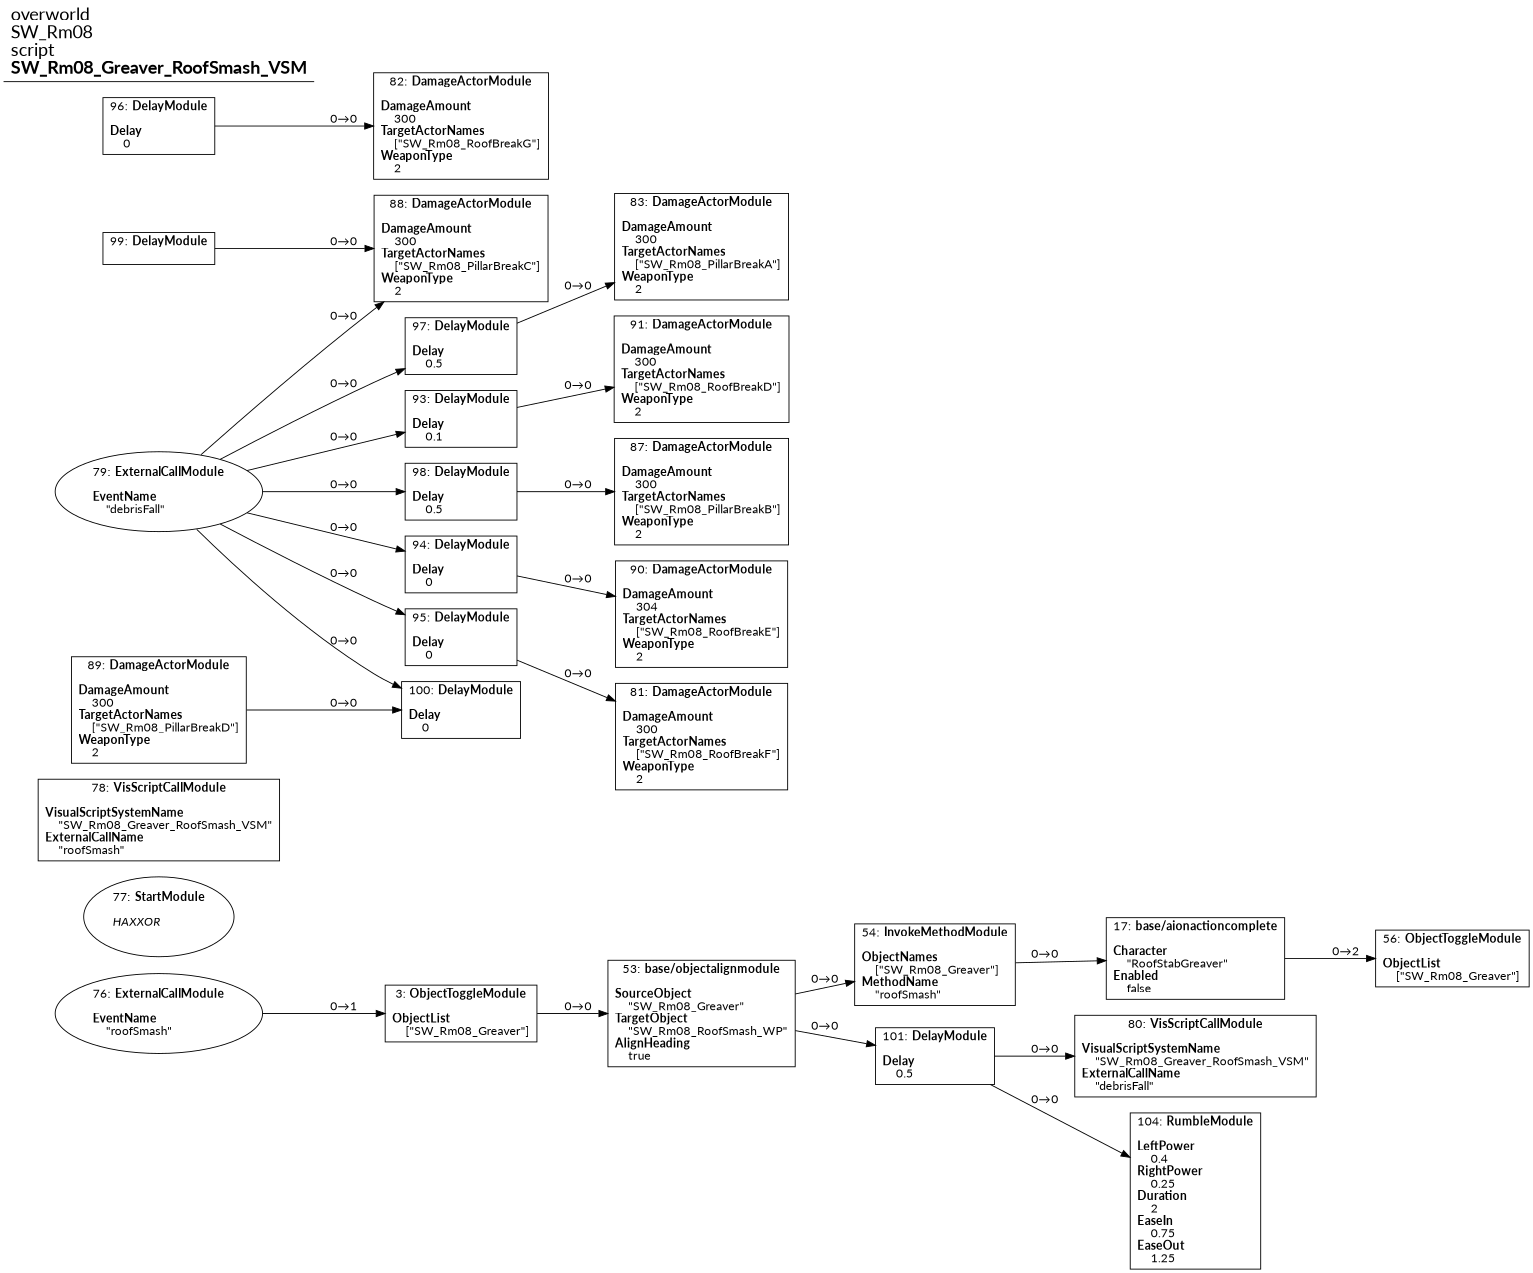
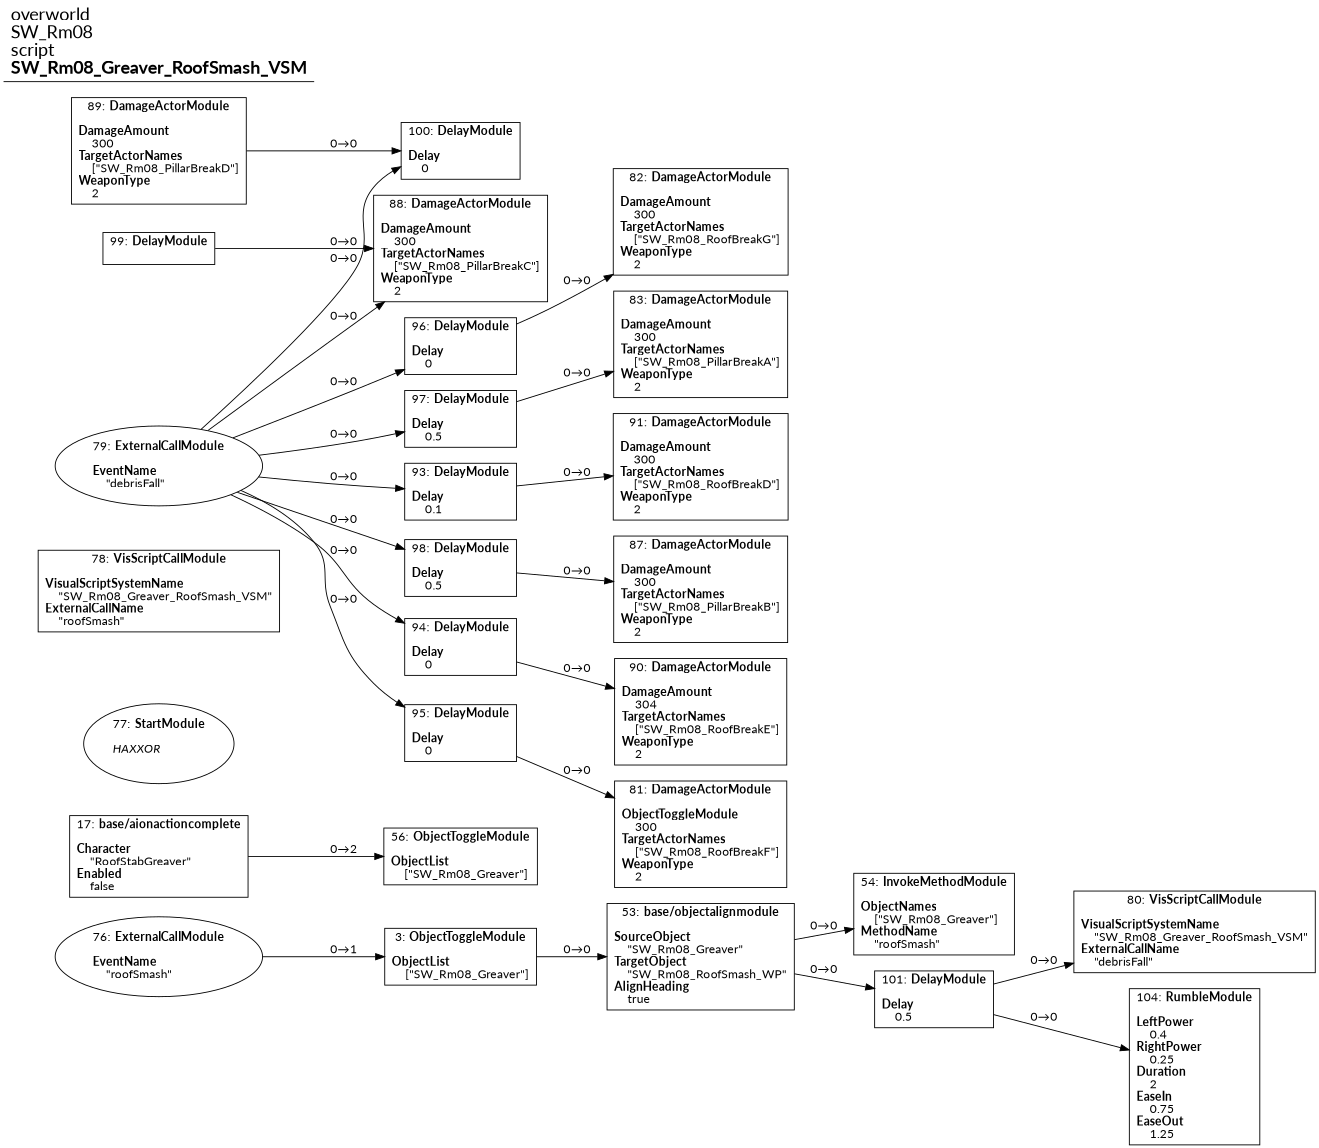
  digraph {
    fontname=Lato
    rankdir=LR
    splines=spline
    node [fontname=Lato shape=box]
    edge [fontname=Lato]
    n1 [label=<3: <b>ObjectToggleModule</b><br/><br/><b>ObjectList</b><br align="left"/>    [&quot;SW_Rm08_Greaver&quot;]<br align="left"/>>]
    n2 [label=<53: <b>base/objectalignmodule</b><br/><br/><b>SourceObject</b><br align="left"/>    &quot;SW_Rm08_Greaver&quot;<br align="left"/><b>TargetObject</b><br align="left"/>    &quot;SW_Rm08_RoofSmash_WP&quot;<br align="left"/><b>AlignHeading</b><br align="left"/>    true<br align="left"/>>]
    n3 [label=<54: <b>InvokeMethodModule</b><br/><br/><b>ObjectNames</b><br align="left"/>    [&quot;SW_Rm08_Greaver&quot;]<br align="left"/><b>MethodName</b><br align="left"/>    &quot;roofSmash&quot;<br align="left"/>>]
    n4 [label=<101: <b>DelayModule</b><br/><br/><b>Delay</b><br align="left"/>    0.5<br align="left"/>>]
    n5 [label=<17: <b>base/aionactioncomplete</b><br/><br/><b>Character</b><br align="left"/>    &quot;RoofStabGreaver&quot;<br align="left"/><b>Enabled</b><br align="left"/>    false<br align="left"/>>]
    n6 [label=<80: <b>VisScriptCallModule</b><br/><br/><b>VisualScriptSystemName</b><br align="left"/>    &quot;SW_Rm08_Greaver_RoofSmash_VSM&quot;<br align="left"/><b>ExternalCallName</b><br align="left"/>    &quot;debrisFall&quot;<br align="left"/>>]
    n7 [label=<104: <b>RumbleModule</b><br/><br/><b>LeftPower</b><br align="left"/>    0.4<br align="left"/><b>RightPower</b><br align="left"/>    0.25<br align="left"/><b>Duration</b><br align="left"/>    2<br align="left"/><b>EaseIn</b><br align="left"/>    0.75<br align="left"/><b>EaseOut</b><br align="left"/>    1.25<br align="left"/>>]
    n8 [label=<56: <b>ObjectToggleModule</b><br/><br/><b>ObjectList</b><br align="left"/>    [&quot;SW_Rm08_Greaver&quot;]<br align="left"/>>]
    n9 [label=<76: <b>ExternalCallModule</b><br/><br/><b>EventName</b><br align="left"/>    &quot;roofSmash&quot;<br align="left"/>> shape=oval]
    n10 [label=<77: <b>StartModule</b><br/><br/><i>HAXXOR<br align="left"/></i><br align="left"/>> shape=oval]
    n11 [label=<78: <b>VisScriptCallModule</b><br/><br/><b>VisualScriptSystemName</b><br align="left"/>    &quot;SW_Rm08_Greaver_RoofSmash_VSM&quot;<br align="left"/><b>ExternalCallName</b><br align="left"/>    &quot;roofSmash&quot;<br align="left"/>>]
    n12 [label=<79: <b>ExternalCallModule</b><br/><br/><b>EventName</b><br align="left"/>    &quot;debrisFall&quot;<br align="left"/>> shape=oval]
    n13 [label=<93: <b>DelayModule</b><br/><br/><b>Delay</b><br align="left"/>    0.1<br align="left"/>>]
    n14 [label=<100: <b>DelayModule</b><br/><br/><b>Delay</b><br align="left"/>    0<br align="left"/>>]
    n15 [label=<98: <b>DelayModule</b><br/><br/><b>Delay</b><br align="left"/>    0.5<br align="left"/>>]
    n16 [label=<94: <b>DelayModule</b><br/><br/><b>Delay</b><br align="left"/>    0<br align="left"/>>]
    n17 [label=<95: <b>DelayModule</b><br/><br/><b>Delay</b><br align="left"/>    0<br align="left"/>>]
    n18 [label=<96: <b>DelayModule</b><br/><br/><b>Delay</b><br align="left"/>    0<br align="left"/>>]
    n19 [label=<97: <b>DelayModule</b><br/><br/><b>Delay</b><br align="left"/>    0.5<br align="left"/>>]
    n20 [label=<88: <b>DamageActorModule</b><br/><br/><b>DamageAmount</b><br align="left"/>    300<br align="left"/><b>TargetActorNames</b><br align="left"/>    [&quot;SW_Rm08_PillarBreakC&quot;]<br align="left"/><b>WeaponType</b><br align="left"/>    2<br align="left"/>>]
    n21 [label=<91: <b>DamageActorModule</b><br/><br/><b>DamageAmount</b><br align="left"/>    300<br align="left"/><b>TargetActorNames</b><br align="left"/>    [&quot;SW_Rm08_RoofBreakD&quot;]<br align="left"/><b>WeaponType</b><br align="left"/>    2<br align="left"/>>]
    n22 [label=<99: <b>DelayModule</b><br/><br/>>]
    n23 [label=<87: <b>DamageActorModule</b><br/><br/><b>DamageAmount</b><br align="left"/>    300<br align="left"/><b>TargetActorNames</b><br align="left"/>    [&quot;SW_Rm08_PillarBreakB&quot;]<br align="left"/><b>WeaponType</b><br align="left"/>    2<br align="left"/>>]
    n24 [label=<90: <b>DamageActorModule</b><br/><br/><b>DamageAmount</b><br align="left"/>    304<br align="left"/><b>TargetActorNames</b><br align="left"/>    [&quot;SW_Rm08_RoofBreakE&quot;]<br align="left"/><b>WeaponType</b><br align="left"/>    2<br align="left"/>>]
-   n25 [label=<81: <b>DamageActorModule</b><br/><br/><b>DamageAmount</b><br align="left"/>    300<br align="left"/><b>TargetActorNames</b><br align="left"/>    [&quot;SW_Rm08_RoofBreakF&quot;]<br align="left"/><b>WeaponType</b><br align="left"/>    2<br align="left"/>>]
+   n25 [label=<81: <b>DamageActorModule</b><br/><br/><b>ObjectToggleModule</b><br align="left"/>    300<br align="left"/><b>TargetActorNames</b><br align="left"/>    [&quot;SW_Rm08_RoofBreakF&quot;]<br align="left"/><b>WeaponType</b><br align="left"/>    2<br align="left"/>>]
    n26 [label=<82: <b>DamageActorModule</b><br/><br/><b>DamageAmount</b><br align="left"/>    300<br align="left"/><b>TargetActorNames</b><br align="left"/>    [&quot;SW_Rm08_RoofBreakG&quot;]<br align="left"/><b>WeaponType</b><br align="left"/>    2<br align="left"/>>]
    n27 [label=<83: <b>DamageActorModule</b><br/><br/><b>DamageAmount</b><br align="left"/>    300<br align="left"/><b>TargetActorNames</b><br align="left"/>    [&quot;SW_Rm08_PillarBreakA&quot;]<br align="left"/><b>WeaponType</b><br align="left"/>    2<br align="left"/>>]
    n28 [label=<89: <b>DamageActorModule</b><br/><br/><b>DamageAmount</b><br align="left"/>    300<br align="left"/><b>TargetActorNames</b><br align="left"/>    [&quot;SW_Rm08_PillarBreakD&quot;]<br align="left"/><b>WeaponType</b><br align="left"/>    2<br align="left"/>>]
    n29 [label=<<font point-size="20">overworld<br align="left"/>SW_Rm08<br align="left"/>script<br align="left"/><b>SW_Rm08_Greaver_RoofSmash_VSM</b><br align="left"/></font>> shape=underline]
    n1 -> n2 [label="0→0"]
    n2 -> n3 [label="0→0"]
    n2 -> n4 [label="0→0"]
-   n3 -> n5 [label="0→0"]
    n4 -> n6 [label="0→0"]
    n4 -> n7 [label="0→0"]
    n5 -> n8 [label="0→2"]
    n9 -> n1 [label="0→1"]
    n12 -> n13 [label="0→0"]
    n12 -> n14 [label="0→0"]
    n12 -> n15 [label="0→0"]
    n12 -> n16 [label="0→0"]
    n12 -> n17 [label="0→0"]
+   n12 -> n18 [label="0→0"]
    n12 -> n19 [label="0→0"]
    n12 -> n20 [label="0→0"]
    n13 -> n21 [label="0→0"]
    n15 -> n23 [label="0→0"]
    n16 -> n24 [label="0→0"]
    n17 -> n25 [label="0→0"]
    n18 -> n26 [label="0→0"]
    n19 -> n27 [label="0→0"]
    n22 -> n20 [label="0→0"]
    n28 -> n14 [label="0→0"]
  }
